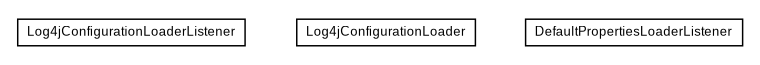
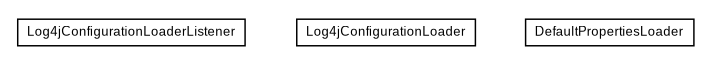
  digraph {
    node [fontcolor=black fontname=arial fontsize=9.0 shape=plaintext]
    n1 [label=<<table border="0" cellborder="1" cellspacing="0" cellpadding="2" port="p" href="./Log4jConfigurationLoaderListener.html"> 		<tr><td><table border="0" cellspacing="0" cellpadding="1"> 			<tr><td> Log4jConfigurationLoaderListener </td></tr> 		</table></td></tr> 		</table>>]
    n2 [label=<<table border="0" cellborder="1" cellspacing="0" cellpadding="2" port="p" href="./Log4jConfigurationLoader.html"> 		<tr><td><table border="0" cellspacing="0" cellpadding="1"> 			<tr><td> Log4jConfigurationLoader </td></tr> 		</table></td></tr> 		</table>>]
-   n3 [label=<<table border="0" cellborder="1" cellspacing="0" cellpadding="2" port="p" href="./DefaultPropertiesLoaderListener.html"> 		<tr><td><table border="0" cellspacing="0" cellpadding="1"> 			<tr><td> DefaultPropertiesLoaderListener </td></tr> 		</table></td></tr> 		</table>>]
+   n4 [label=<<table border="0" cellborder="1" cellspacing="0" cellpadding="2" port="p" href="./DefaultPropertiesLoader.html"> 		<tr><td><table border="0" cellspacing="0" cellpadding="1"> 			<tr><td> DefaultPropertiesLoader </td></tr> 		</table></td></tr> 		</table>>]
  }
